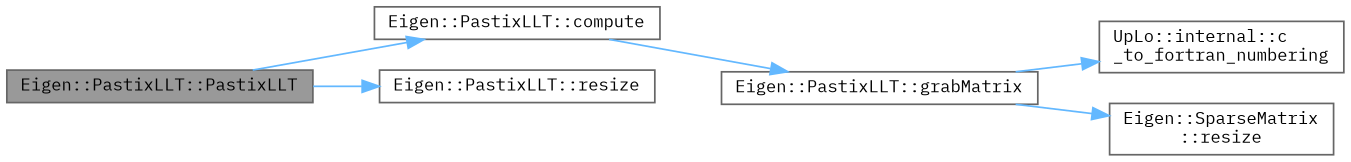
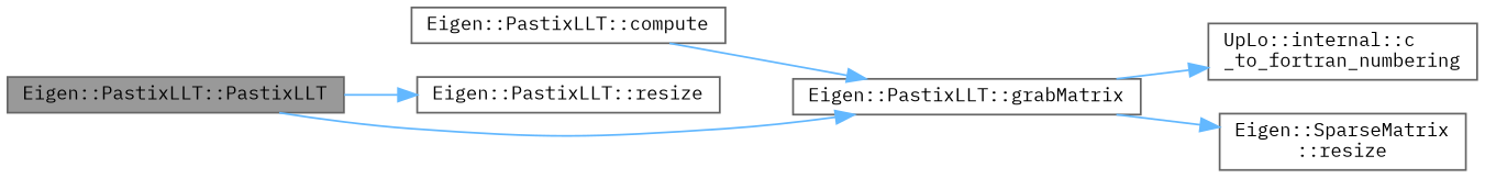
  digraph {
    fontname="IBM Plex Mono"
    rankdir=LR
    node [color=grey40 fillcolor=white fontname="IBM Plex Mono" fontsize=10 shape=box style=filled]
    edge [color=steelblue1 fontname="IBM Plex Mono" fontsize=10 labelfontname=Helvetica labelfontsize=10 style=solid]
    n1 [color=gray40 fillcolor=grey60 fontcolor=black height=0.2 label="Eigen::PastixLLT::PastixLLT" width=0.4]
    n2 [height=0.2 label="Eigen::PastixLLT::compute" width=0.4]
    n3 [height=0.2 label="Eigen::PastixLLT::resize" width=0.4]
    n4 [height=0.2 label="Eigen::PastixLLT::grabMatrix" width=0.4]
    n5 [height=0.2 label="UpLo::internal::c\l_to_fortran_numbering" width=0.4]
    n6 [height=0.2 label="Eigen::SparseMatrix\l::resize" width=0.4]
-   n1 -> n2
+   n1 -> n4
    n1 -> n3
    n2 -> n4
    n4 -> n5
    n4 -> n6
  }
